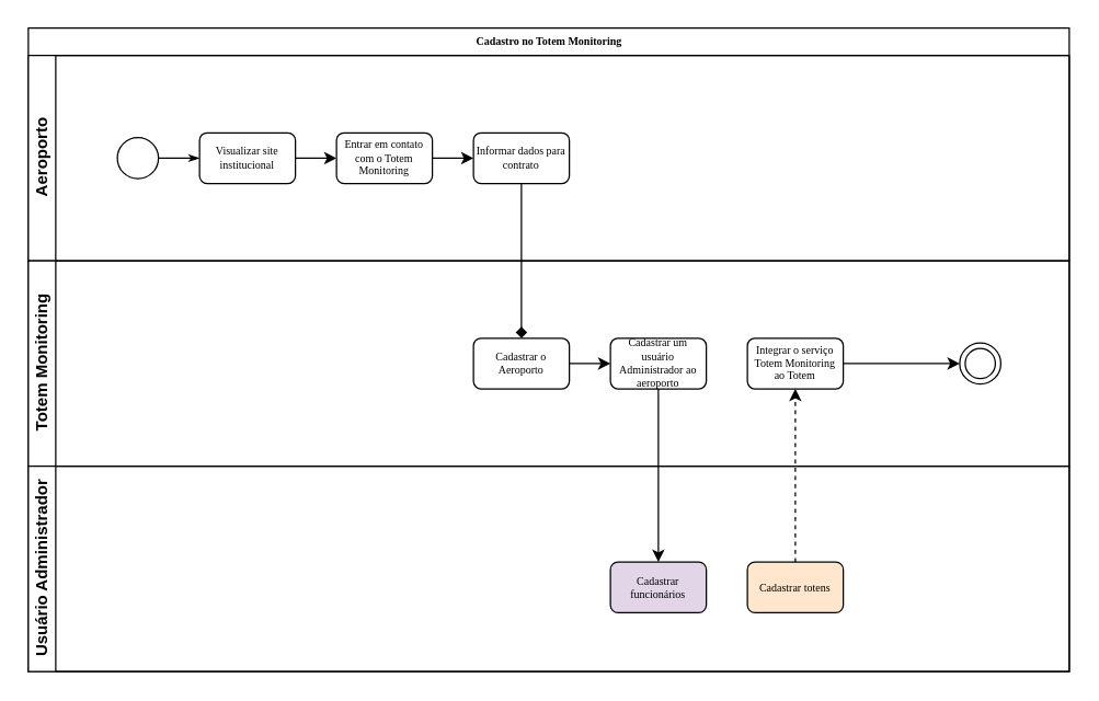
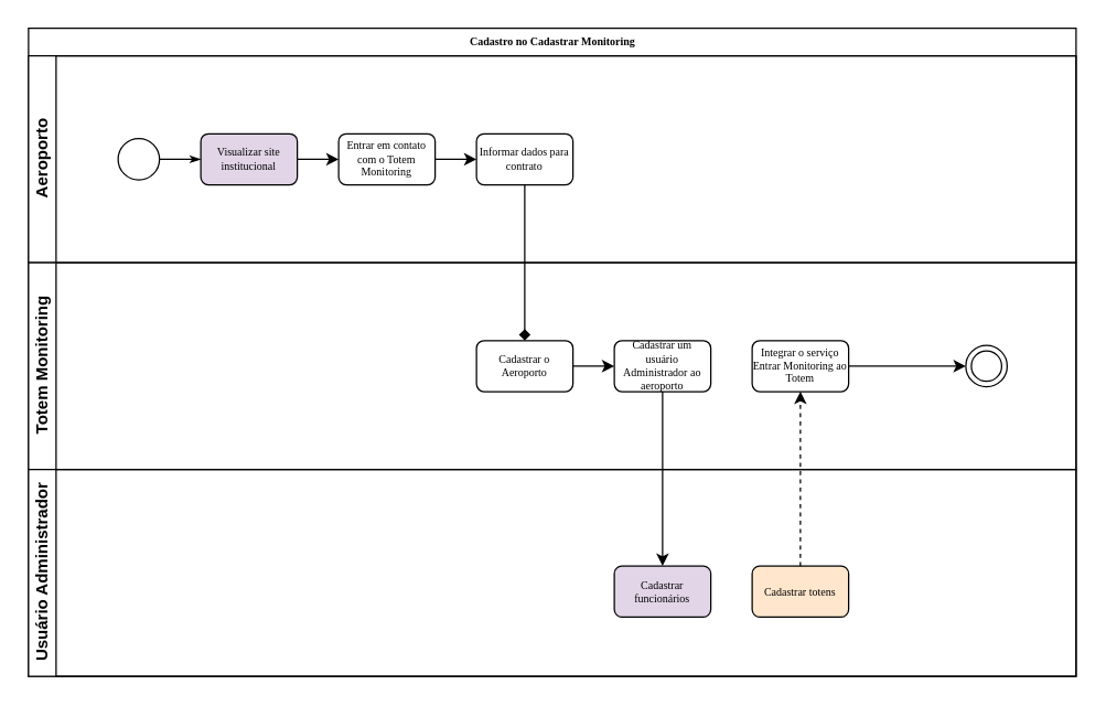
  <mxCell id="0" />
  <mxCell id="1" parent="0" />
- <mxCell id="2" value="Cadastro no Totem Monitoring" style="swimlane;html=1;childLayout=stackLayout;horizontal=1;startSize=20;horizontalStack=0;rounded=0;shadow=0;labelBackgroundColor=none;strokeColor=#000000;strokeWidth=1;fillColor=#ffffff;fontFamily=Verdana;fontSize=8;fontColor=#000000;align=center;" parent="1" vertex="1"><mxGeometry x="20" y="20" width="760" height="470" as="geometry" /></mxCell>
+ <mxCell id="2" value="Cadastro no Cadastrar Monitoring" style="swimlane;html=1;childLayout=stackLayout;horizontal=1;startSize=20;horizontalStack=0;rounded=0;shadow=0;labelBackgroundColor=none;strokeColor=#000000;strokeWidth=1;fillColor=#ffffff;fontFamily=Verdana;fontSize=8;fontColor=#000000;align=center;" parent="1" vertex="1"><mxGeometry x="20" y="20" width="760" height="470" as="geometry" /></mxCell>
  <mxCell id="3" value="Aeroporto" style="swimlane;html=1;startSize=20;horizontal=0;" parent="2" vertex="1"><mxGeometry y="20" width="760" height="150" as="geometry" /></mxCell>
  <mxCell id="4" value="" style="ellipse;whiteSpace=wrap;html=1;rounded=0;shadow=0;labelBackgroundColor=none;strokeColor=#000000;strokeWidth=1;fillColor=#ffffff;fontFamily=Verdana;fontSize=8;fontColor=#000000;align=center;" vertex="1" parent="3"><mxGeometry x="65" y="60" width="30" height="30" as="geometry" /></mxCell>
- <mxCell id="5" value="Visualizar site institucional" style="rounded=1;whiteSpace=wrap;html=1;shadow=0;labelBackgroundColor=none;strokeColor=#000000;strokeWidth=1;fillColor=#ffffff;fontFamily=Verdana;fontSize=8;fontColor=#000000;align=center;" vertex="1" parent="3"><mxGeometry x="125" y="56.5" width="70" height="37" as="geometry" /></mxCell>
+ <mxCell id="5" value="Visualizar site institucional" style="rounded=1;whiteSpace=wrap;html=1;shadow=0;labelBackgroundColor=none;strokeColor=#000000;strokeWidth=1;fillColor=#e1d5e7;fontFamily=Verdana;fontSize=8;fontColor=#000000;align=center;" vertex="1" parent="3"><mxGeometry x="125" y="56.5" width="70" height="37" as="geometry" /></mxCell>
  <mxCell id="6" style="edgeStyle=orthogonalEdgeStyle;rounded=0;html=1;labelBackgroundColor=none;startArrow=none;startFill=0;startSize=5;endArrow=classicThin;endFill=1;endSize=5;jettySize=auto;orthogonalLoop=1;strokeColor=#000000;strokeWidth=1;fontFamily=Verdana;fontSize=8;fontColor=#000000;" edge="1" parent="3" source="4" target="5"><mxGeometry relative="1" as="geometry" /></mxCell>
  <mxCell id="7" value="Entrar em contato com o Totem Monitoring" style="rounded=1;whiteSpace=wrap;html=1;shadow=0;labelBackgroundColor=none;strokeColor=#000000;strokeWidth=1;fillColor=#ffffff;fontFamily=Verdana;fontSize=8;fontColor=#000000;align=center;" vertex="1" parent="3"><mxGeometry x="225" y="56.5" width="70" height="37" as="geometry" /></mxCell>
  <mxCell id="8" value="" style="edgeStyle=orthogonalEdgeStyle;rounded=0;orthogonalLoop=1;jettySize=auto;html=1;" edge="1" parent="3" source="5" target="7"><mxGeometry relative="1" as="geometry" /></mxCell>
  <mxCell id="9" value="Informar dados para contrato" style="rounded=1;whiteSpace=wrap;html=1;shadow=0;labelBackgroundColor=none;strokeColor=#000000;strokeWidth=1;fillColor=#ffffff;fontFamily=Verdana;fontSize=8;fontColor=#000000;align=center;" vertex="1" parent="3"><mxGeometry x="325" y="56.5" width="70" height="37" as="geometry" /></mxCell>
  <mxCell id="10" value="" style="edgeStyle=orthogonalEdgeStyle;rounded=0;orthogonalLoop=1;jettySize=auto;html=1;" edge="1" parent="3" source="7" target="9"><mxGeometry relative="1" as="geometry" /></mxCell>
  <mxCell id="11" value="Totem Monitoring" style="swimlane;html=1;startSize=20;horizontal=0;" parent="2" vertex="1"><mxGeometry y="170" width="760" height="150" as="geometry" /></mxCell>
  <mxCell id="12" value="Cadastrar o Aeroporto" style="rounded=1;whiteSpace=wrap;html=1;shadow=0;labelBackgroundColor=none;strokeColor=#000000;strokeWidth=1;fillColor=#ffffff;fontFamily=Verdana;fontSize=8;fontColor=#000000;align=center;" vertex="1" parent="11"><mxGeometry x="325" y="56.5" width="70" height="37" as="geometry" /></mxCell>
  <mxCell id="13" value="Cadastrar um usuário Administrador ao aeroporto" style="rounded=1;whiteSpace=wrap;html=1;shadow=0;labelBackgroundColor=none;strokeColor=#000000;strokeWidth=1;fillColor=#ffffff;fontFamily=Verdana;fontSize=8;fontColor=#000000;align=center;" vertex="1" parent="11"><mxGeometry x="425" y="56.5" width="70" height="37" as="geometry" /></mxCell>
  <mxCell id="14" value="" style="edgeStyle=orthogonalEdgeStyle;rounded=0;orthogonalLoop=1;jettySize=auto;html=1;" edge="1" parent="11" source="12" target="13"><mxGeometry relative="1" as="geometry" /></mxCell>
  <mxCell id="15" style="edgeStyle=orthogonalEdgeStyle;rounded=0;orthogonalLoop=1;jettySize=auto;html=1;exitX=1;exitY=0.5;exitDx=0;exitDy=0;entryX=0;entryY=0.5;entryDx=0;entryDy=0;" edge="1" parent="11" source="16" target="17"><mxGeometry relative="1" as="geometry" /></mxCell>
- <mxCell id="16" value="Integrar o serviço Totem Monitoring ao Totem" style="rounded=1;whiteSpace=wrap;html=1;shadow=0;labelBackgroundColor=none;strokeColor=#000000;strokeWidth=1;fillColor=#ffffff;fontFamily=Verdana;fontSize=8;fontColor=#000000;align=center;" vertex="1" parent="11"><mxGeometry x="525" y="56.5" width="70" height="37" as="geometry" /></mxCell>
+ <mxCell id="16" value="Integrar o serviço Entrar Monitoring ao Totem" style="rounded=1;whiteSpace=wrap;html=1;shadow=0;labelBackgroundColor=none;strokeColor=#000000;strokeWidth=1;fillColor=#ffffff;fontFamily=Verdana;fontSize=8;fontColor=#000000;align=center;" vertex="1" parent="11"><mxGeometry x="525" y="56.5" width="70" height="37" as="geometry" /></mxCell>
  <mxCell id="17" value="" style="ellipse;shape=doubleEllipse;whiteSpace=wrap;html=1;aspect=fixed;fontSize=8;" vertex="1" parent="11"><mxGeometry x="680.017" y="60" width="30" height="30" as="geometry" /></mxCell>
  <mxCell id="18" value="Usuário Administrador" style="swimlane;html=1;startSize=20;horizontal=0;" parent="2" vertex="1"><mxGeometry y="320" width="760" height="150" as="geometry" /></mxCell>
  <mxCell id="19" value="Cadastrar funcionários" style="rounded=1;whiteSpace=wrap;html=1;shadow=0;labelBackgroundColor=none;strokeColor=#000000;strokeWidth=1;fillColor=#e1d5e7;fontFamily=Verdana;fontSize=8;fontColor=#000000;align=center;" vertex="1" parent="18"><mxGeometry x="425" y="70" width="70" height="37" as="geometry" /></mxCell>
  <mxCell id="20" value="Cadastrar totens" style="rounded=1;whiteSpace=wrap;html=1;shadow=0;labelBackgroundColor=none;strokeColor=#000000;strokeWidth=1;fillColor=#ffe6cc;fontFamily=Verdana;fontSize=8;fontColor=#000000;align=center;" vertex="1" parent="18"><mxGeometry x="525" y="70" width="70" height="37" as="geometry" /></mxCell>
  <mxCell id="21" style="edgeStyle=orthogonalEdgeStyle;rounded=0;orthogonalLoop=1;jettySize=auto;html=1;exitX=0.5;exitY=1;exitDx=0;exitDy=0;entryX=0.5;entryY=0;entryDx=0;entryDy=0;endArrow=diamond;" edge="1" parent="2" source="9" target="12"><mxGeometry relative="1" as="geometry" /></mxCell>
  <mxCell id="22" style="edgeStyle=orthogonalEdgeStyle;rounded=0;orthogonalLoop=1;jettySize=auto;html=1;exitX=0.5;exitY=1;exitDx=0;exitDy=0;entryX=0.5;entryY=0;entryDx=0;entryDy=0;" edge="1" parent="2" source="13" target="19"><mxGeometry relative="1" as="geometry" /></mxCell>
  <mxCell id="23" style="edgeStyle=orthogonalEdgeStyle;rounded=0;orthogonalLoop=1;jettySize=auto;html=1;exitX=0.5;exitY=0;exitDx=0;exitDy=0;entryX=0.5;entryY=1;entryDx=0;entryDy=0;dashed=1;" edge="1" parent="2" source="20" target="16"><mxGeometry relative="1" as="geometry" /></mxCell>
